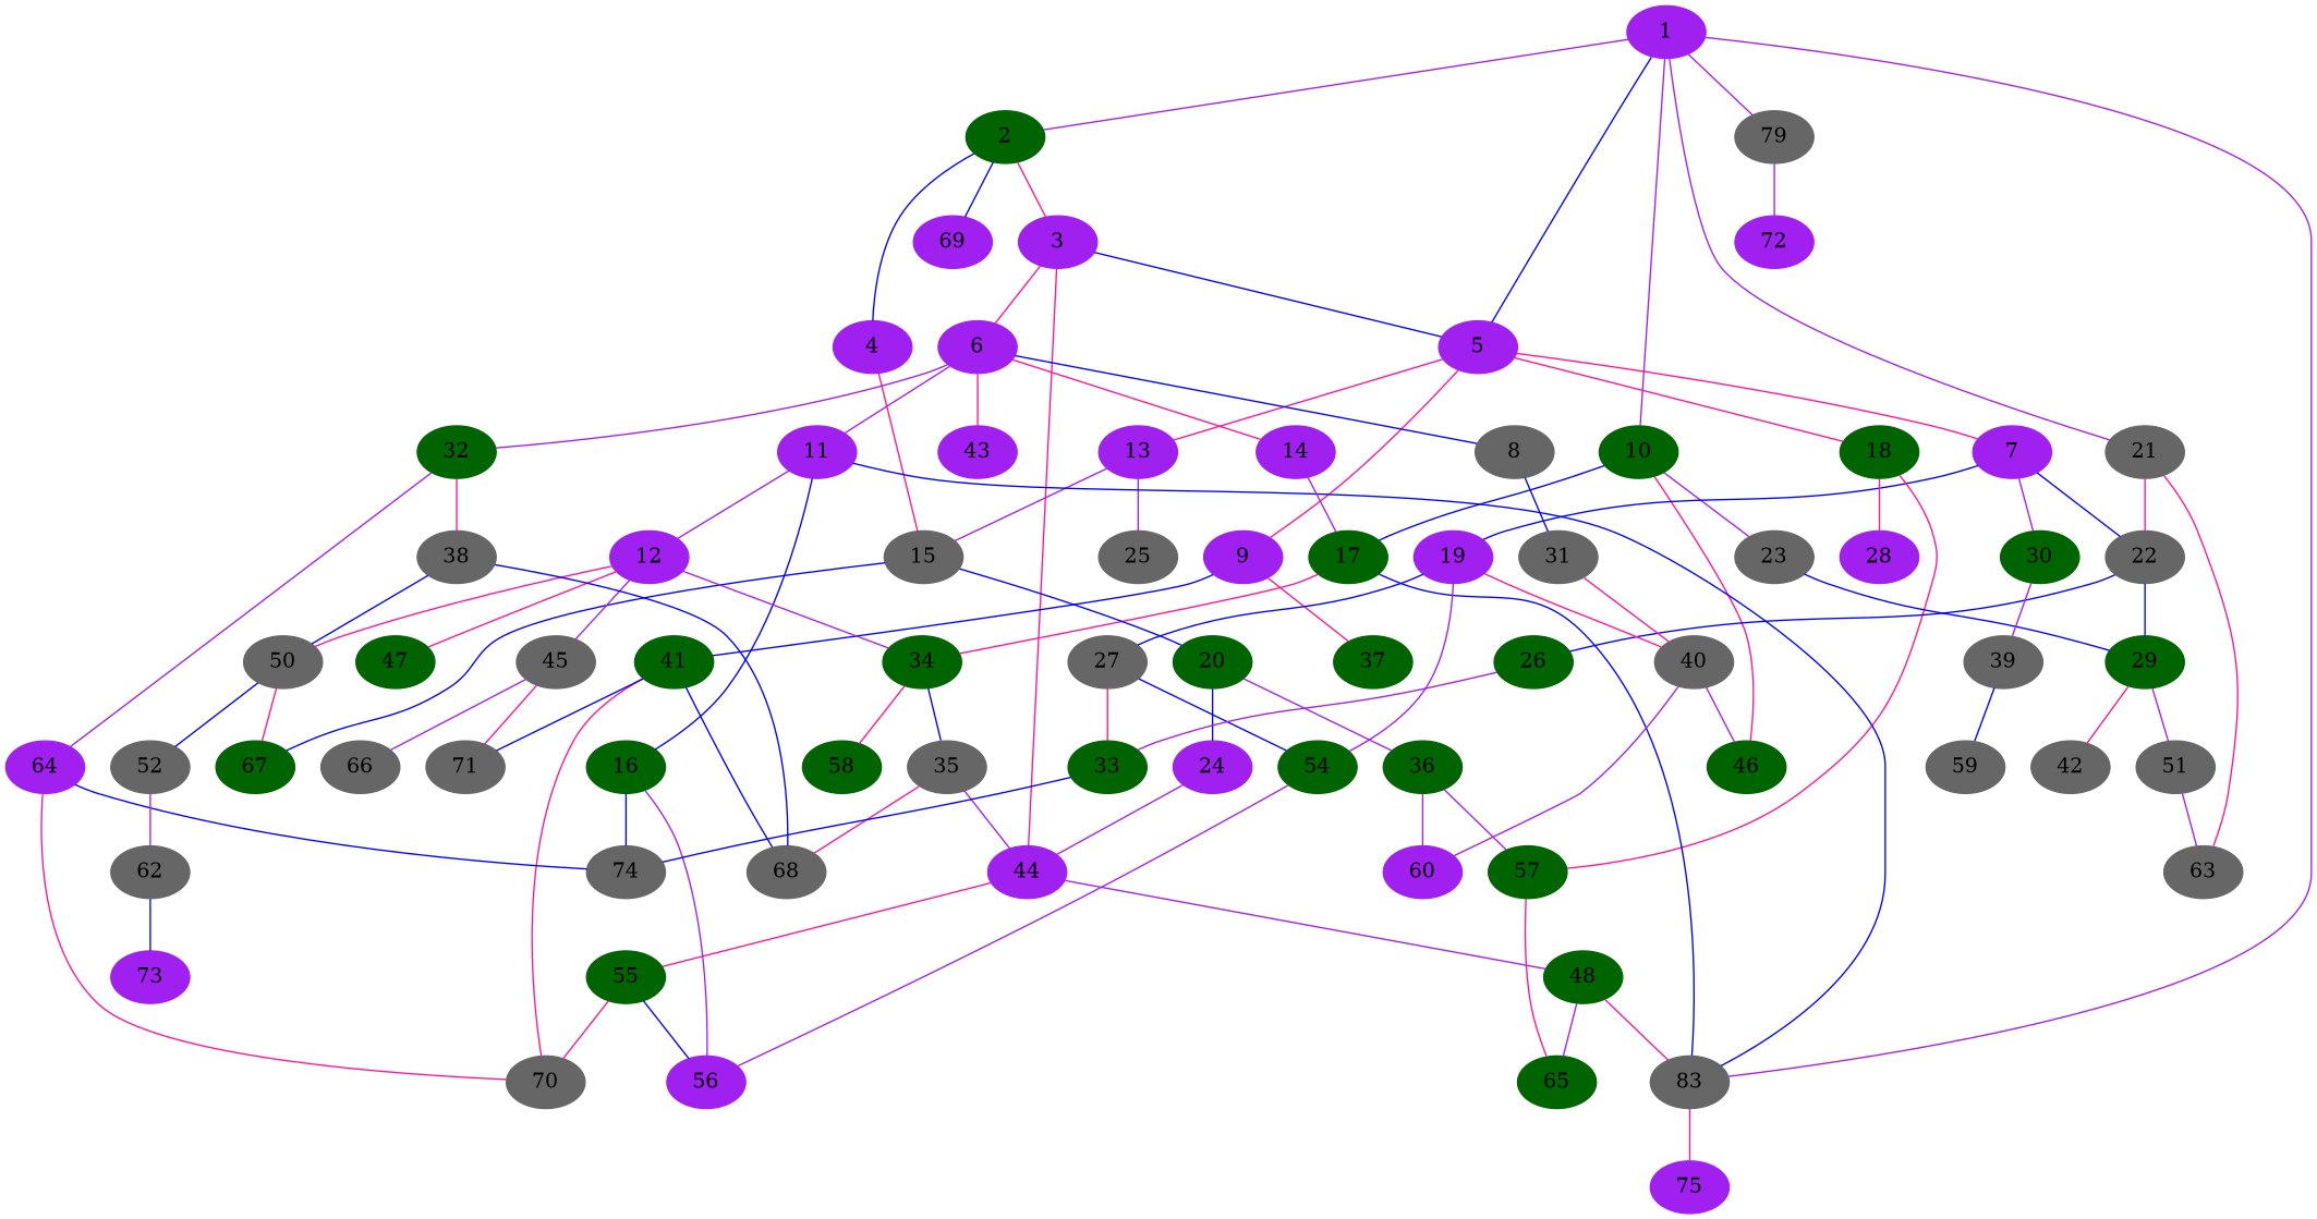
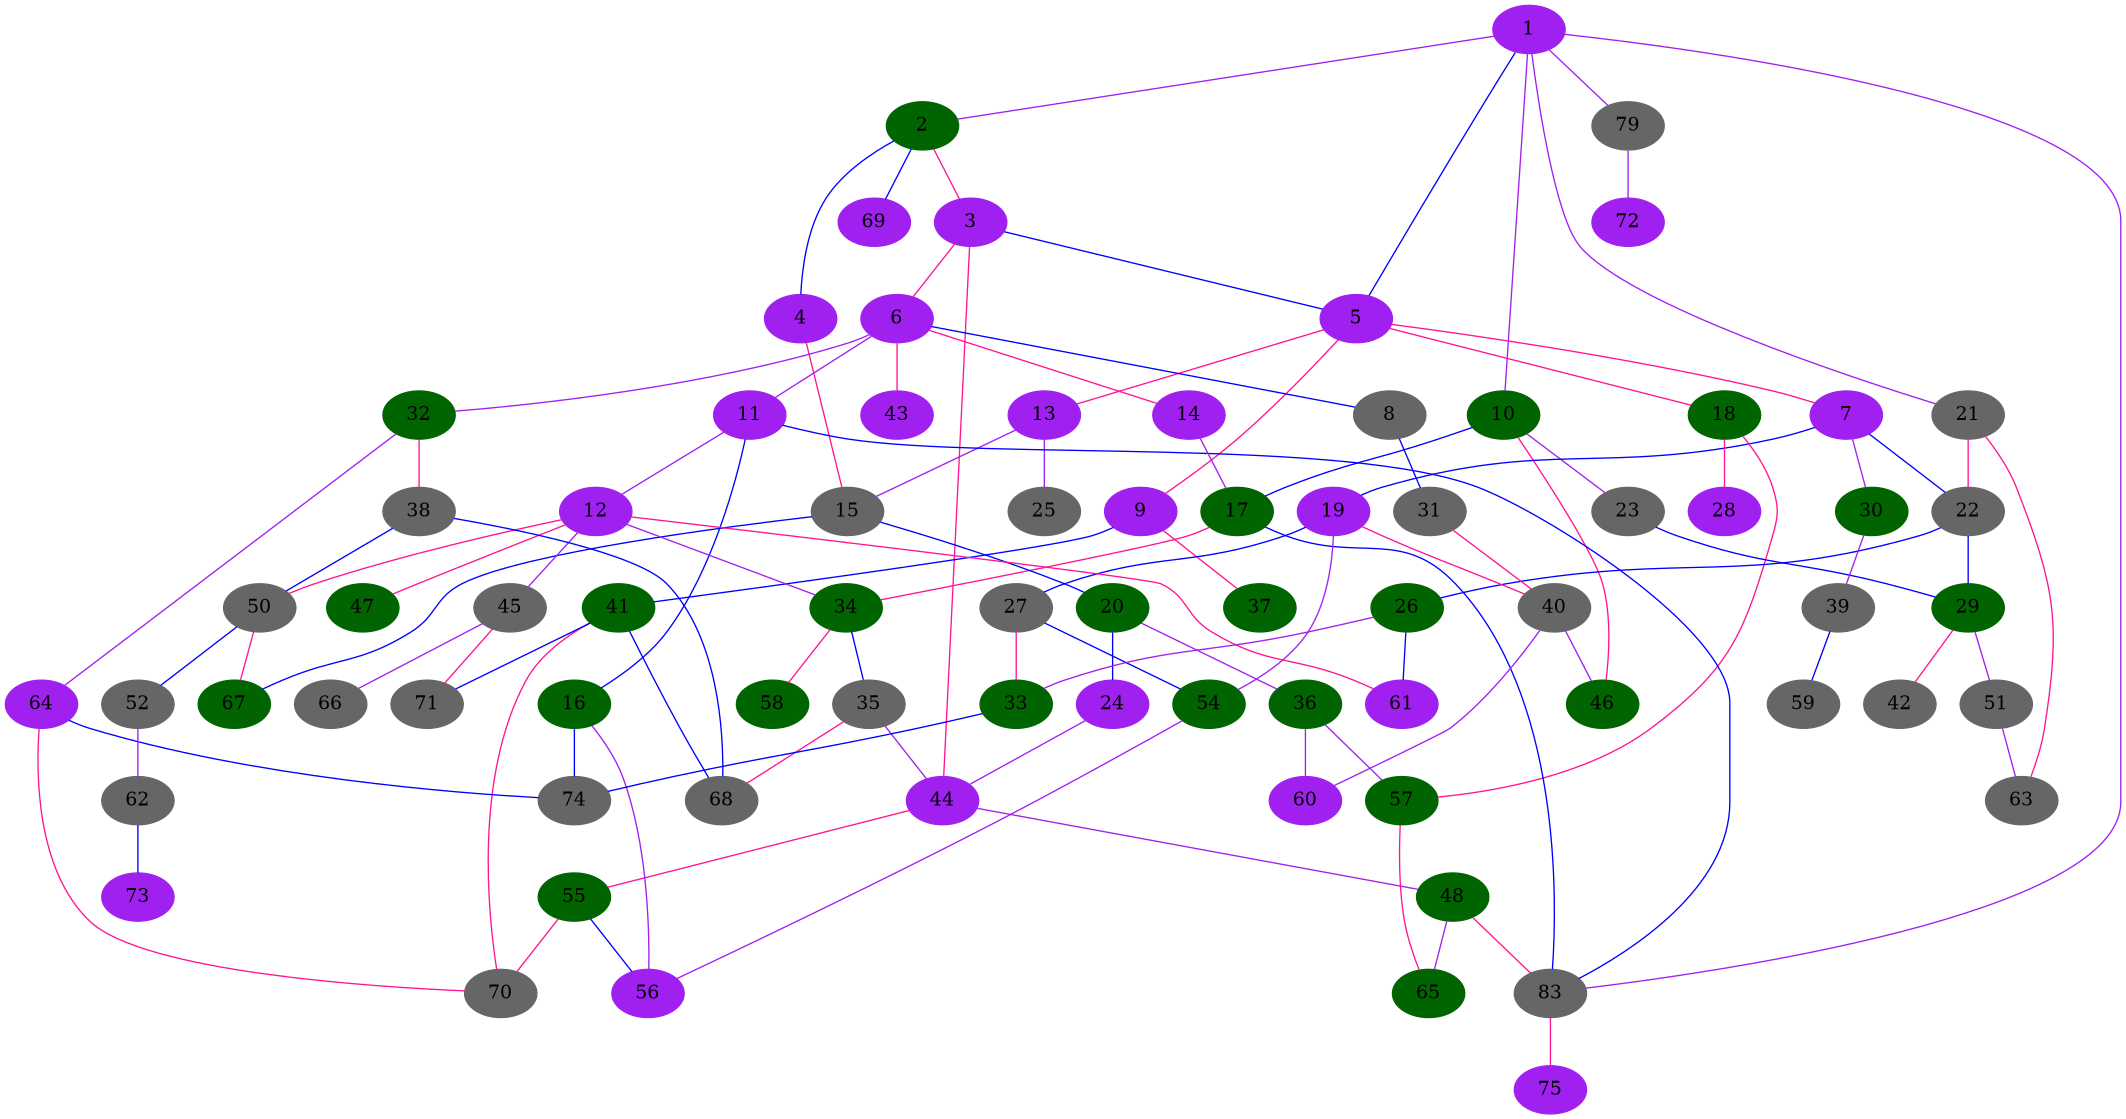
  graph {
    node [color=gray40 style=filled]
    edge [color=deeppink]
    1 [color=purple]
    2 [color=darkgreen]
    5 [color=purple]
    10 [color=darkgreen]
    21
    n6 [label=79]
    n7 [label=83]
    3 [color=purple]
    4 [color=purple]
    69 [color=purple]
    7 [color=purple]
    9 [color=purple]
    13 [color=purple]
    18 [color=darkgreen]
    17 [color=darkgreen]
    23
    46 [color=darkgreen]
    22
    63
    72 [color=purple]
    75 [color=purple]
    6 [color=purple]
    44 [color=purple]
    15
    8
    11 [color=purple]
    14 [color=purple]
    32 [color=darkgreen]
    43 [color=purple]
    48 [color=darkgreen]
    55 [color=darkgreen]
    20 [color=darkgreen]
    67 [color=darkgreen]
    19 [color=purple]
    30 [color=darkgreen]
    37 [color=darkgreen]
    41 [color=darkgreen]
    25
    28 [color=purple]
    57 [color=darkgreen]
    31
    12 [color=purple]
    16 [color=darkgreen]
    38
    64 [color=purple]
    27
    40
    54 [color=darkgreen]
    26 [color=darkgreen]
    29 [color=darkgreen]
    39
    68
    70
    71
    34 [color=darkgreen]
    45
    47 [color=darkgreen]
    50
+   61 [color=purple]
    56 [color=purple]
    74
    35
    58 [color=darkgreen]
    66
    52
    24 [color=purple]
    36 [color=darkgreen]
    65 [color=darkgreen]
    33 [color=darkgreen]
    60 [color=purple]
    42
    51
    59
    62
    73 [color=purple]
    1 -- 2 [color=purple]
    1 -- 5 [color=blue]
    1 -- 10 [color=purple]
    1 -- 21 [color=purple]
    1 -- n6 [color=purple]
    1 -- n7 [color=purple]
    2 -- 3
    2 -- 4 [color=blue]
    2 -- 69 [color=blue]
    5 -- 7
    5 -- 9
    5 -- 13
    5 -- 18
    10 -- 17 [color=blue]
    10 -- 23 [color=purple]
    10 -- 46
    21 -- 22
    21 -- 63
    n6 -- 72 [color=purple]
    n7 -- 75
    3 -- 5 [color=blue]
    3 -- 6
    3 -- 44
    4 -- 15
    7 -- 22 [color=blue]
    7 -- 19 [color=blue]
    7 -- 30 [color=purple]
    9 -- 37
    9 -- 41 [color=blue]
    13 -- 15 [color=purple]
    13 -- 25 [color=purple]
    18 -- 28
    18 -- 57
    17 -- n7 [color=blue]
    17 -- 34
    23 -- 29 [color=blue]
    22 -- 26 [color=blue]
    22 -- 29 [color=blue]
    6 -- 8 [color=blue]
    6 -- 11 [color=purple]
    6 -- 14
    6 -- 32 [color=purple]
    6 -- 43
    44 -- 48 [color=purple]
    44 -- 55
    15 -- 20 [color=blue]
    15 -- 67 [color=blue]
    8 -- 31 [color=blue]
    11 -- n7 [color=blue]
    11 -- 12 [color=purple]
    11 -- 16 [color=blue]
    14 -- 17 [color=purple]
    32 -- 38
    32 -- 64 [color=purple]
    48 -- n7
    48 -- 65 [color=purple]
    55 -- 70
    55 -- 56 [color=blue]
    20 -- 24 [color=blue]
    20 -- 36 [color=purple]
    19 -- 27 [color=blue]
    19 -- 40
    19 -- 54 [color=purple]
    30 -- 39 [color=purple]
    41 -- 68 [color=blue]
    41 -- 70
    41 -- 71 [color=blue]
    57 -- 65
    31 -- 40
    12 -- 34 [color=purple]
    12 -- 45 [color=purple]
    12 -- 47
    12 -- 50
+   12 -- 61
    16 -- 56 [color=purple]
    16 -- 74 [color=blue]
    38 -- 68 [color=blue]
    38 -- 50 [color=blue]
    64 -- 70
    64 -- 74 [color=blue]
    27 -- 54 [color=blue]
    27 -- 33
    40 -- 46 [color=purple]
    40 -- 60 [color=purple]
    54 -- 56 [color=purple]
+   26 -- 61 [color=blue]
    26 -- 33 [color=purple]
    29 -- 42
    29 -- 51 [color=purple]
    39 -- 59 [color=blue]
    34 -- 35 [color=blue]
    34 -- 58
    45 -- 71
    45 -- 66 [color=purple]
    50 -- 67
    50 -- 52 [color=blue]
    35 -- 44 [color=purple]
    35 -- 68
    52 -- 62 [color=purple]
    24 -- 44 [color=purple]
    36 -- 57 [color=purple]
    36 -- 60 [color=purple]
    33 -- 74 [color=blue]
    51 -- 63 [color=purple]
    62 -- 73 [color=blue]
  }
